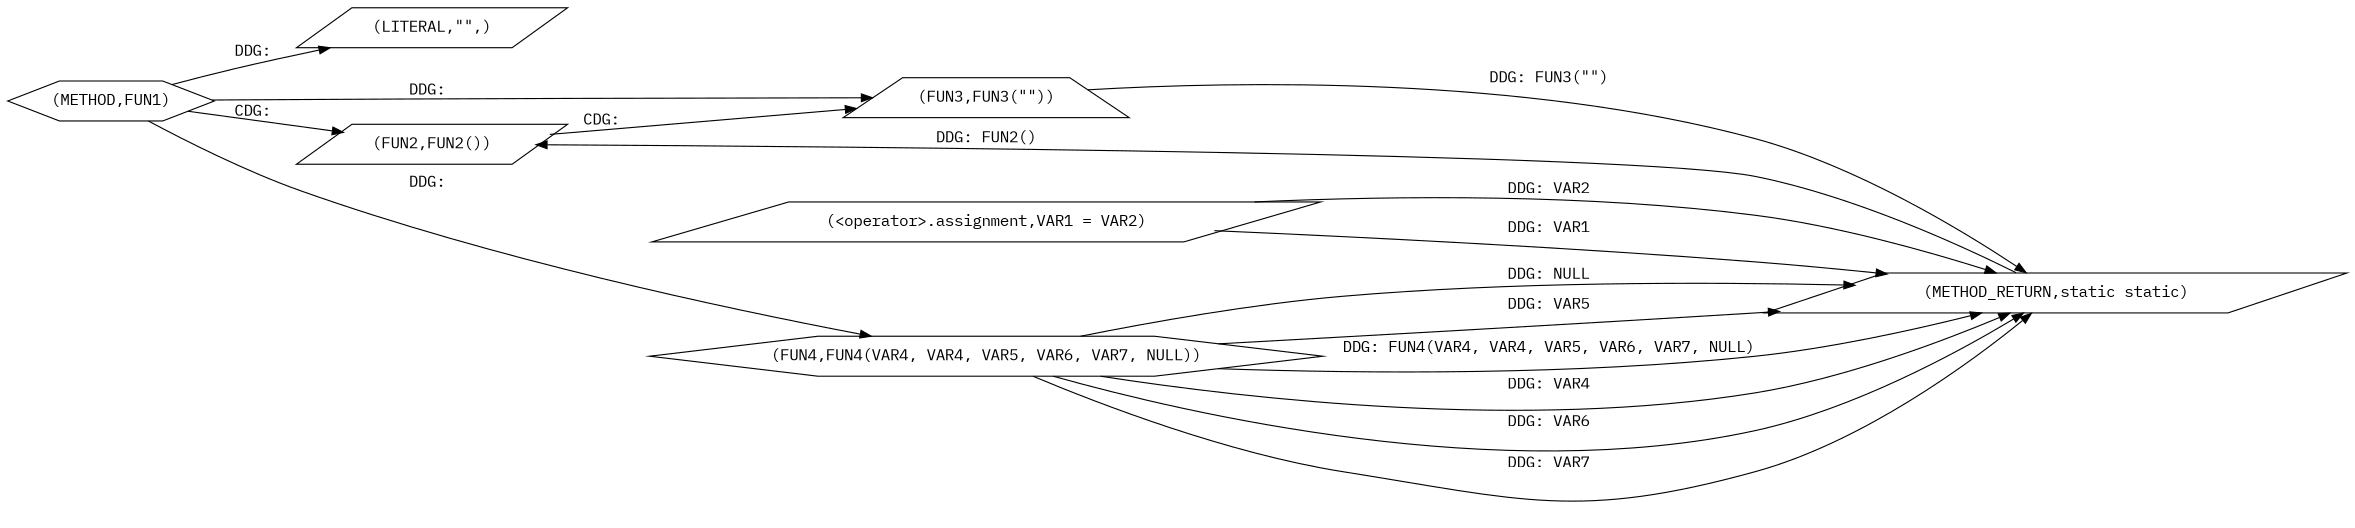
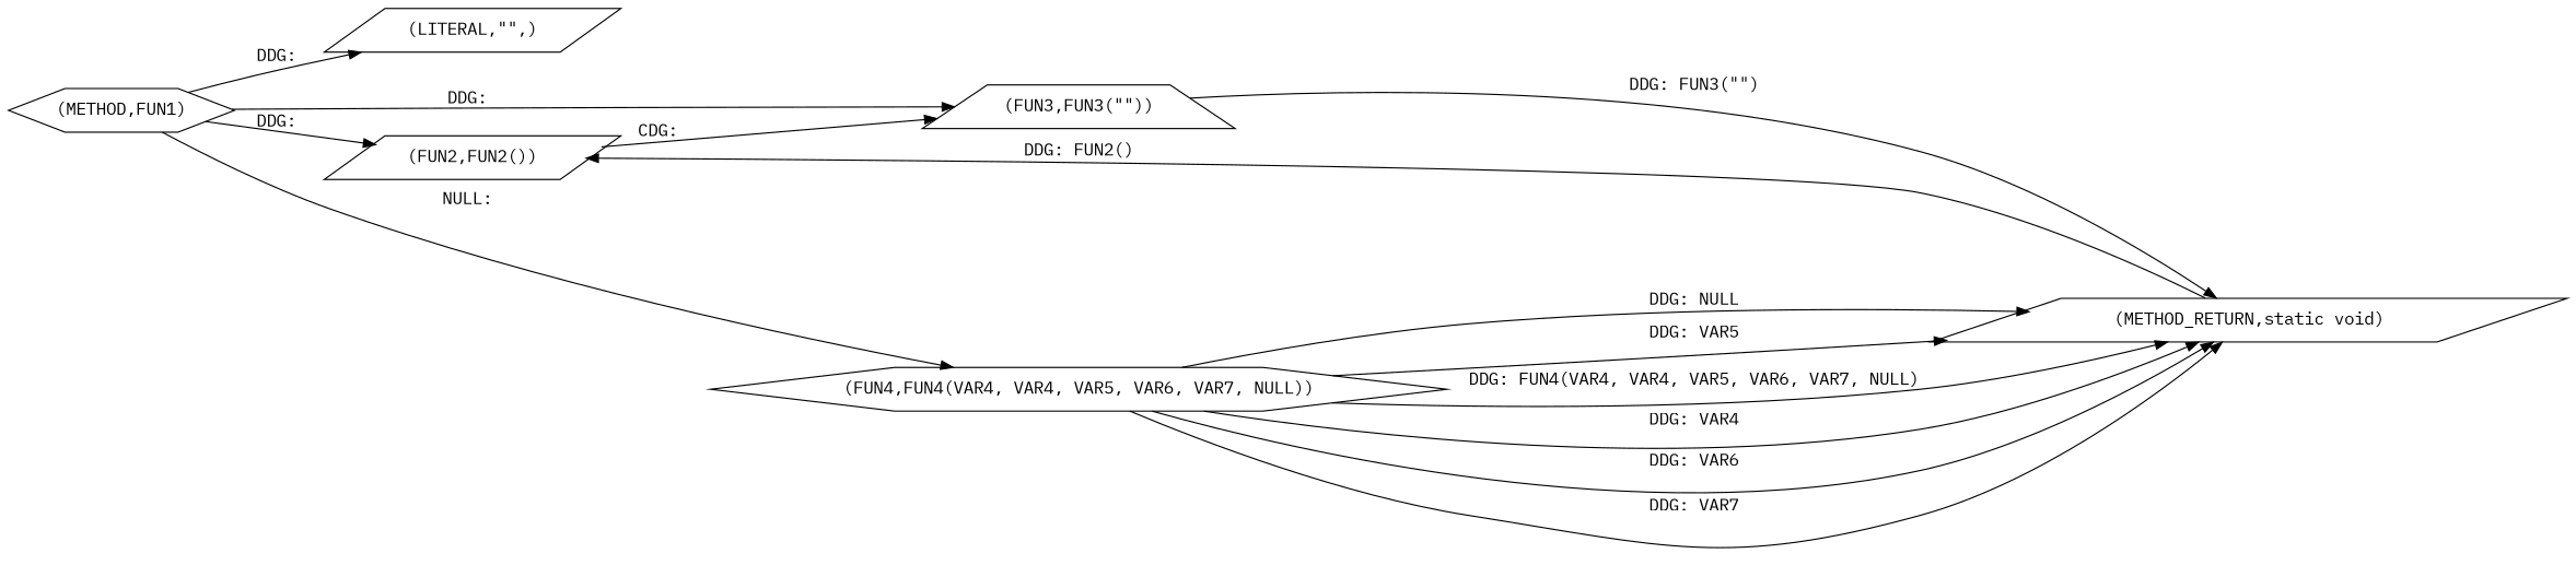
  digraph {
    fontname="IBM Plex Mono"
    rankdir=LR
    node [fontname="IBM Plex Mono" shape=parallelogram]
    edge [fontname="IBM Plex Mono"]
    n1 [label="(METHOD,FUN1)" shape=hexagon]
    n2 [label="(LITERAL,\"\",)"]
    n3 [label="(FUN2,FUN2())"]
    n4 [label="(FUN3,FUN3(\"\"))" shape=trapezium]
    n5 [label="(FUN4,FUN4(VAR4, VAR4, VAR5, VAR6, VAR7, NULL))" shape=hexagon]
-   n6 [label="(<operator>.assignment,VAR1 = VAR2)"]
-   n7 [label="(METHOD_RETURN,static static)"]
+   n7 [label="(METHOD_RETURN,static void)"]
    n1 -> n2 [label="DDG: "]
-   n1 -> n3 [label="CDG: "]
+   n1 -> n3 [label="DDG: "]
    n1 -> n4 [label="DDG: "]
-   n1 -> n5 [label="DDG: "]
+   n1 -> n5 [label="NULL: "]
    n3 -> n4 [label="CDG: "]
    n4 -> n7 [label="DDG: FUN3(\"\")"]
    n5 -> n7 [label="DDG: VAR5"]
    n5 -> n7 [label="DDG: FUN4(VAR4, VAR4, VAR5, VAR6, VAR7, NULL)"]
    n5 -> n7 [label="DDG: VAR4"]
    n5 -> n7 [label="DDG: VAR6"]
    n5 -> n7 [label="DDG: VAR7"]
    n5 -> n7 [label="DDG: NULL"]
-   n6 -> n7 [label="DDG: VAR1"]
-   n6 -> n7 [label="DDG: VAR2"]
    n7 -> n3 [label="DDG: FUN2()"]
  }
